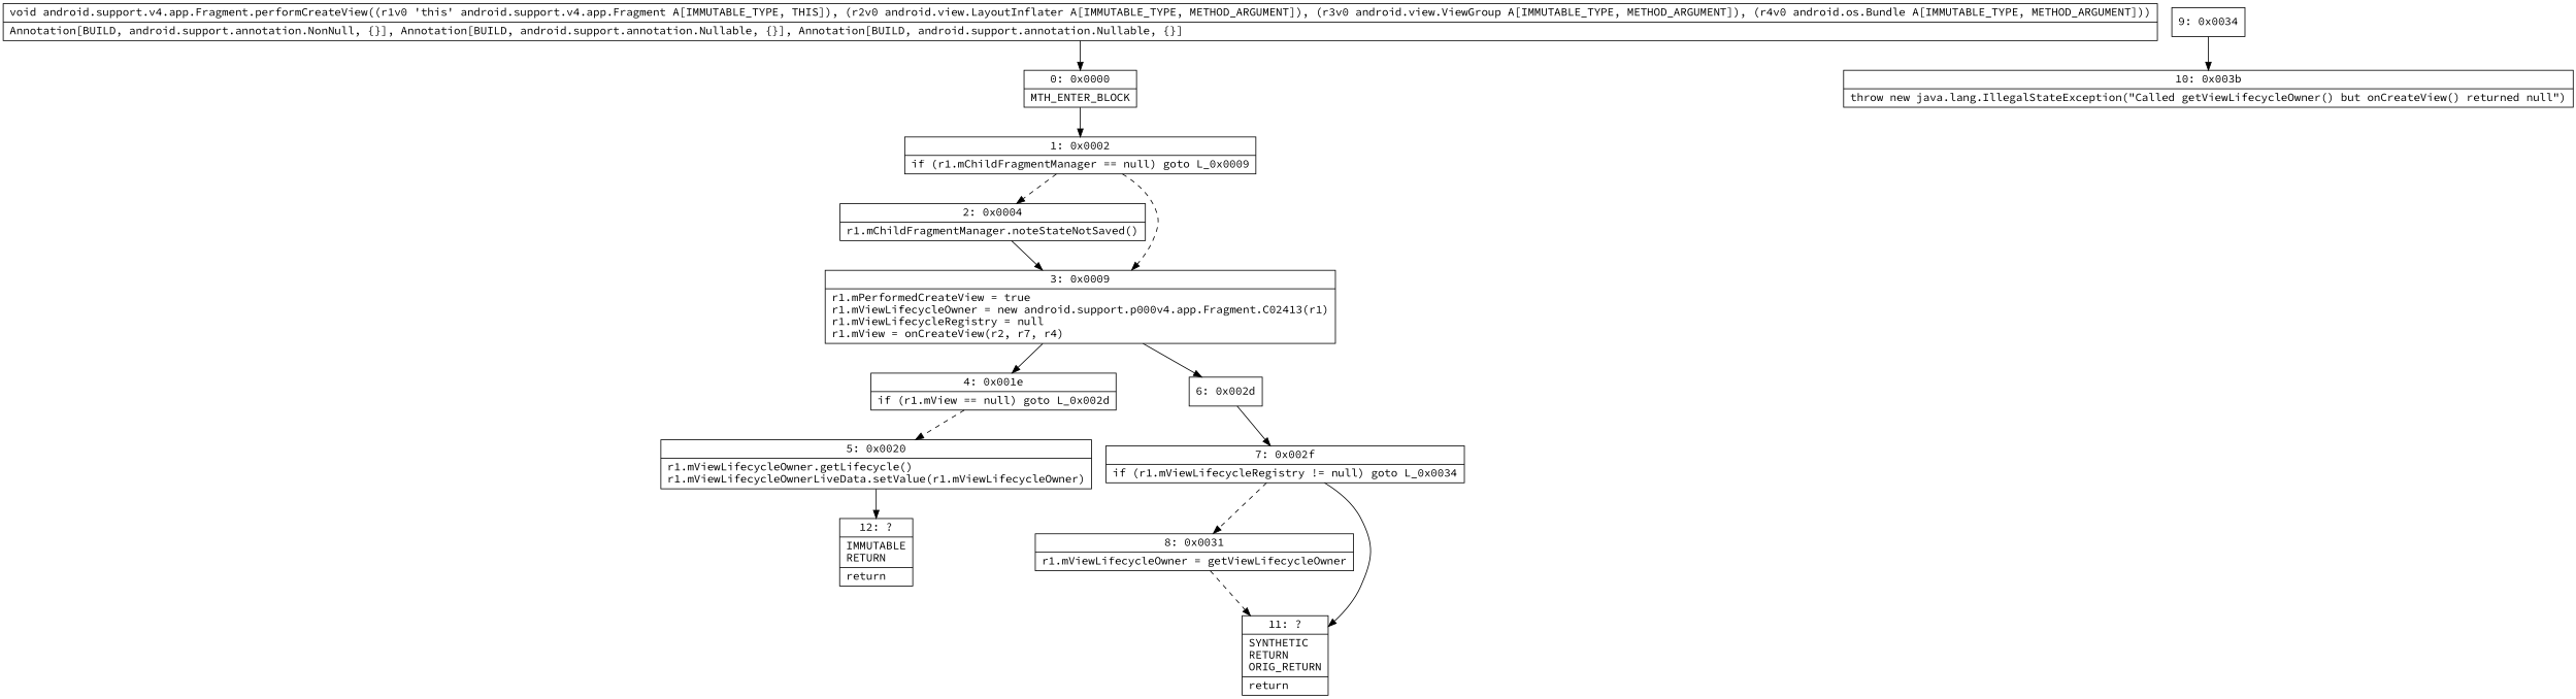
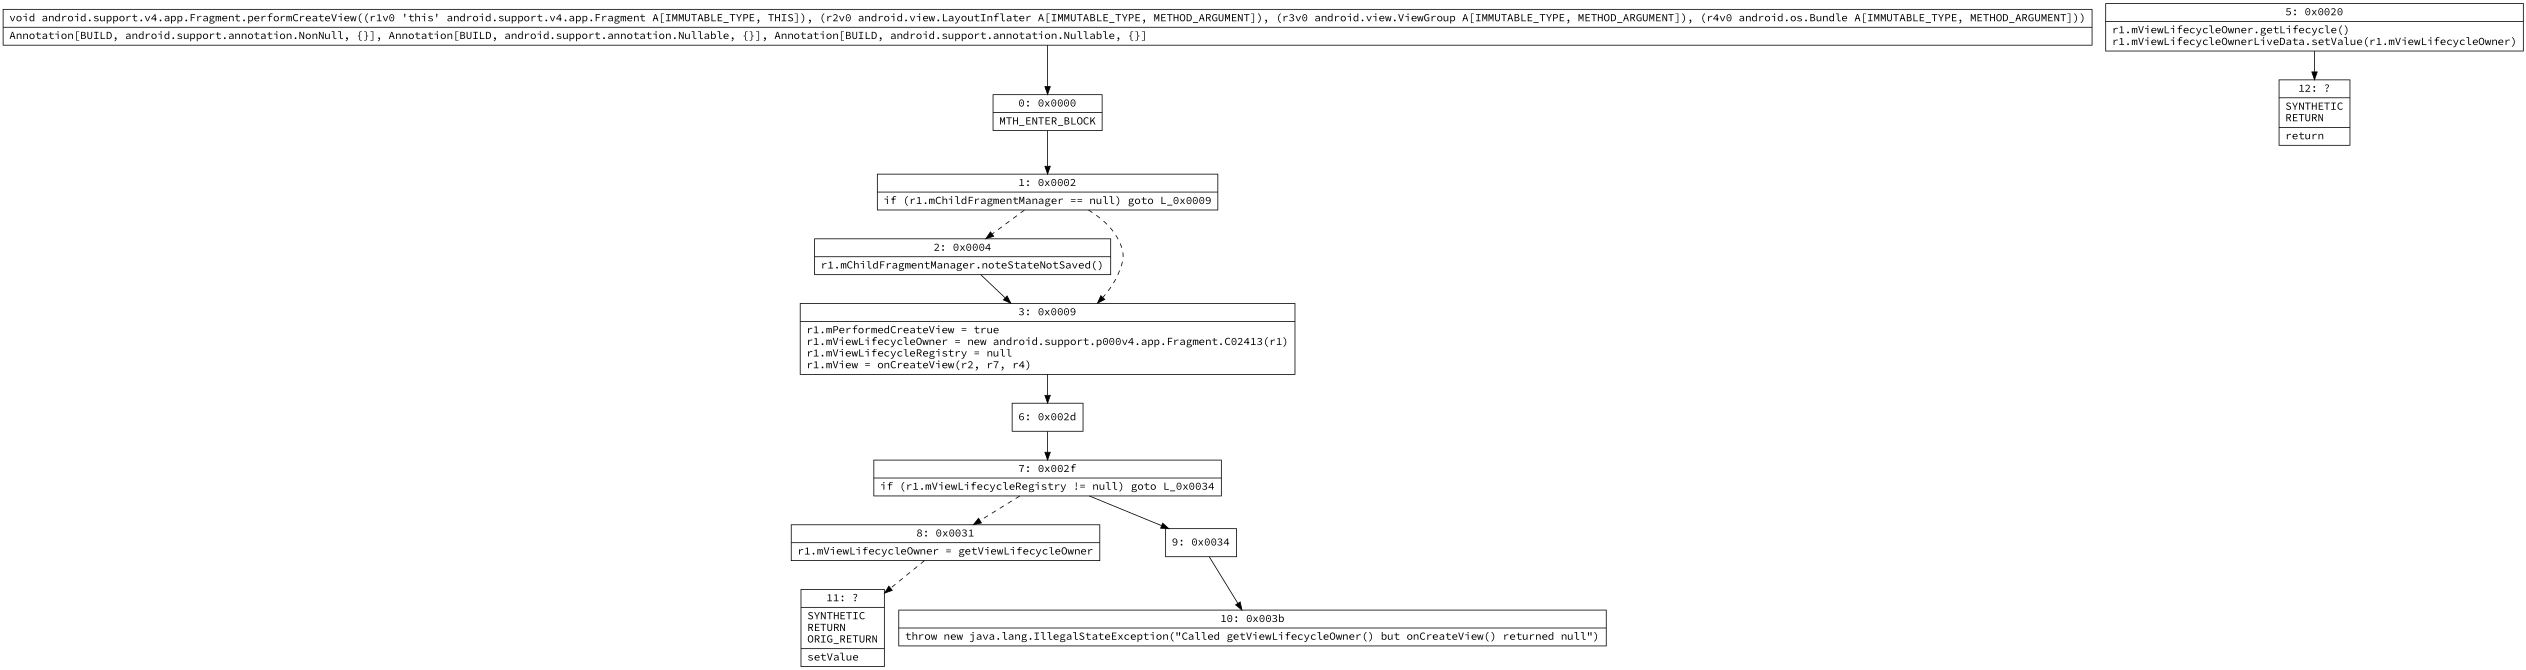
  digraph {
    fontname="Source Code Pro"
    node [fontname="Source Code Pro" shape=record]
    edge [fontname="Source Code Pro"]
    n1 [label="{0\:\ 0x0000|MTH_ENTER_BLOCK\l}"]
    n2 [label="{1\:\ 0x0002|if (r1.mChildFragmentManager == null) goto L_0x0009\l}"]
    n3 [label="{2\:\ 0x0004|r1.mChildFragmentManager.noteStateNotSaved()\l}"]
    n4 [label="{3\:\ 0x0009|r1.mPerformedCreateView = true\lr1.mViewLifecycleOwner = new android.support.p000v4.app.Fragment.C02413(r1)\lr1.mViewLifecycleRegistry = null\lr1.mView = onCreateView(r2, r7, r4)\l}"]
-   n5 [label="{4\:\ 0x001e|if (r1.mView == null) goto L_0x002d\l}"]
    n6 [label="{6\:\ 0x002d}"]
    n7 [label="{5\:\ 0x0020|r1.mViewLifecycleOwner.getLifecycle()\lr1.mViewLifecycleOwnerLiveData.setValue(r1.mViewLifecycleOwner)\l}"]
-   n8 [label="{12\:\ ?|IMMUTABLE\lRETURN\l|return\l}"]
+   n8 [label="{12\:\ ?|SYNTHETIC\lRETURN\l|return\l}"]
    n9 [label="{7\:\ 0x002f|if (r1.mViewLifecycleRegistry != null) goto L_0x0034\l}"]
    n10 [label="{8\:\ 0x0031|r1.mViewLifecycleOwner = getViewLifecycleOwner\l}"]
    n11 [label="{9\:\ 0x0034}"]
-   n12 [label="{11\:\ ?|SYNTHETIC\lRETURN\lORIG_RETURN\l|return\l}"]
+   n12 [label="{11\:\ ?|SYNTHETIC\lRETURN\lORIG_RETURN\l|setValue\l}"]
    n13 [label="{10\:\ 0x003b|throw new java.lang.IllegalStateException(\"Called getViewLifecycleOwner() but onCreateView() returned null\")\l}"]
    n14 [label="{void android.support.v4.app.Fragment.performCreateView((r1v0 'this' android.support.v4.app.Fragment A[IMMUTABLE_TYPE, THIS]), (r2v0 android.view.LayoutInflater A[IMMUTABLE_TYPE, METHOD_ARGUMENT]), (r3v0 android.view.ViewGroup A[IMMUTABLE_TYPE, METHOD_ARGUMENT]), (r4v0 android.os.Bundle A[IMMUTABLE_TYPE, METHOD_ARGUMENT]))  | Annotation[BUILD, android.support.annotation.NonNull, \{\}], Annotation[BUILD, android.support.annotation.Nullable, \{\}], Annotation[BUILD, android.support.annotation.Nullable, \{\}]\l}"]
    n1 -> n2
    n2 -> n3 [style=dashed]
    n2 -> n4 [style=dashed]
    n3 -> n4
-   n4 -> n5
    n4 -> n6
-   n5 -> n7 [style=dashed]
    n6 -> n9
    n7 -> n8
    n9 -> n10 [style=dashed]
-   n9 -> n12
+   n9 -> n11
    n10 -> n12 [style=dashed]
    n11 -> n13
    n14 -> n1
  }
